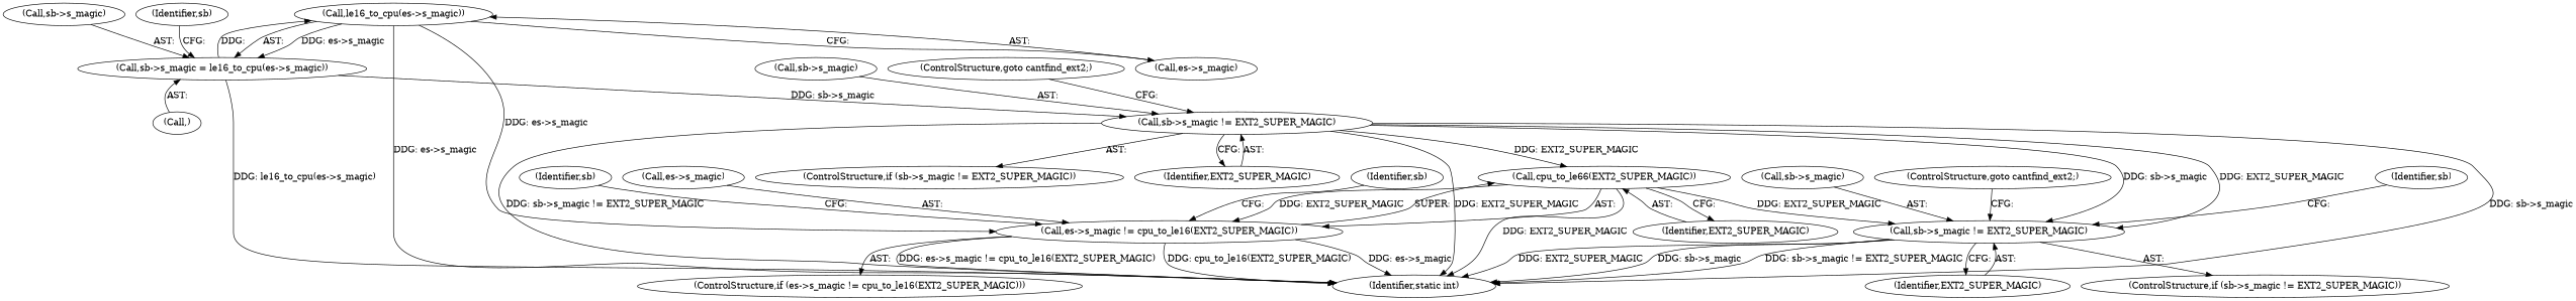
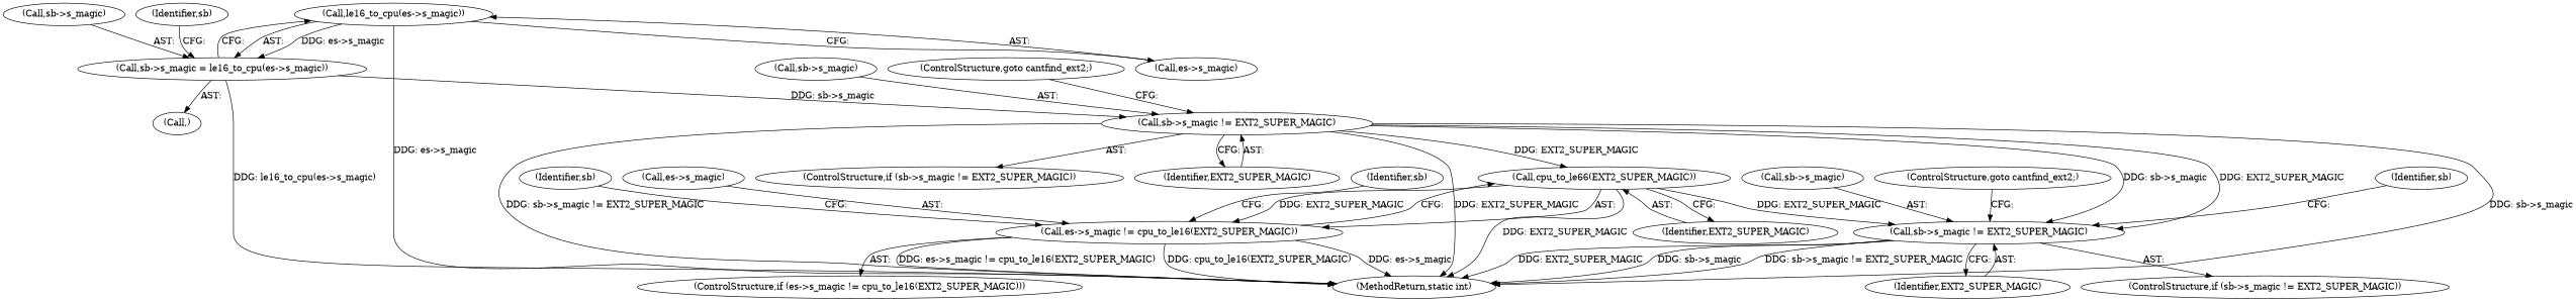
  digraph {
    n1 [label="(Call,le16_to_cpu(es->s_magic))"]
    n2 [label="(Call,sb->s_magic = le16_to_cpu(es->s_magic))"]
    n3 [label="(Call,es->s_magic != cpu_to_le16(EXT2_SUPER_MAGIC))"]
    n4 [label="(Call,es->s_magic)"]
-   n5 [label="(Identifier,static int)"]
+   n5 [label="(MethodReturn,static int)"]
    n6 [label="(Call,sb->s_magic != EXT2_SUPER_MAGIC)"]
    n7 [label="(Call,)"]
    n8 [label="(Call,cpu_to_le66(EXT2_SUPER_MAGIC))"]
    n9 [label="(ControlStructure,if (es->s_magic != cpu_to_le16(EXT2_SUPER_MAGIC)))"]
    n10 [label="(Call,sb->s_magic != EXT2_SUPER_MAGIC)"]
    n11 [label="(ControlStructure,if (sb->s_magic != EXT2_SUPER_MAGIC))"]
    n12 [label="(Identifier,EXT2_SUPER_MAGIC)"]
    n13 [label="(Identifier,EXT2_SUPER_MAGIC)"]
    n14 [label="(Identifier,EXT2_SUPER_MAGIC)"]
    n15 [label="(ControlStructure,if (sb->s_magic != EXT2_SUPER_MAGIC))"]
    n16 [label="(Call,sb->s_magic)"]
    n17 [label="(Call,sb->s_magic)"]
    n18 [label="(Call,es->s_magic)"]
    n19 [label="(Identifier,sb)"]
    n20 [label="(Identifier,sb)"]
    n21 [label="(Identifier,sb)"]
    n22 [label="(Identifier,sb)"]
    n23 [label="(Call,sb->s_magic)"]
    n24 [label="(ControlStructure,goto cantfind_ext2;)"]
    n25 [label="(ControlStructure,goto cantfind_ext2;)"]
    n1 -> n2 [label="AST: "]
    n1 -> n2 [label="DDG: es->s_magic"]
-   n1 -> n3 [label="DDG: es->s_magic"]
    n1 -> n4 [label="CFG: "]
    n1 -> n5 [label="DDG: es->s_magic"]
-   n2 -> n1 [label="DDG: "]
+   n2 -> n1 [label="CFG: "]
    n2 -> n5 [label="DDG: le16_to_cpu(es->s_magic)"]
    n2 -> n6 [label="DDG: sb->s_magic"]
-   n7 -> n2 [label="AST: "]
+   n2 -> n7 [label="AST: "]
    n3 -> n5 [label="DDG: es->s_magic"]
    n3 -> n5 [label="DDG: es->s_magic != cpu_to_le16(EXT2_SUPER_MAGIC)"]
    n3 -> n5 [label="DDG: cpu_to_le16(EXT2_SUPER_MAGIC)"]
-   n3 -> n8 [label="SUPER: "]
+   n3 -> n8 [label="CFG: "]
    n3 -> n9 [label="AST: "]
    n4 -> n1 [label="AST: "]
    n6 -> n5 [label="DDG: sb->s_magic"]
    n6 -> n5 [label="DDG: sb->s_magic != EXT2_SUPER_MAGIC"]
    n6 -> n5 [label="DDG: EXT2_SUPER_MAGIC"]
    n6 -> n8 [label="DDG: EXT2_SUPER_MAGIC"]
    n6 -> n10 [label="DDG: sb->s_magic"]
    n6 -> n10 [label="DDG: EXT2_SUPER_MAGIC"]
    n6 -> n11 [label="AST: "]
    n6 -> n12 [label="CFG: "]
    n8 -> n3 [label="AST: "]
    n8 -> n3 [label="DDG: EXT2_SUPER_MAGIC"]
    n8 -> n5 [label="DDG: EXT2_SUPER_MAGIC"]
    n8 -> n10 [label="DDG: EXT2_SUPER_MAGIC"]
    n8 -> n13 [label="CFG: "]
    n10 -> n5 [label="DDG: EXT2_SUPER_MAGIC"]
    n10 -> n5 [label="DDG: sb->s_magic"]
    n10 -> n5 [label="DDG: sb->s_magic != EXT2_SUPER_MAGIC"]
    n10 -> n14 [label="CFG: "]
    n10 -> n15 [label="AST: "]
    n12 -> n6 [label="AST: "]
    n13 -> n8 [label="AST: "]
    n14 -> n10 [label="AST: "]
    n16 -> n2 [label="AST: "]
    n17 -> n6 [label="AST: "]
    n18 -> n3 [label="AST: "]
    n19 -> n10 [label="CFG: "]
    n20 -> n2 [label="CFG: "]
    n21 -> n3 [label="CFG: "]
    n22 -> n3 [label="CFG: "]
    n23 -> n10 [label="AST: "]
    n24 -> n6 [label="CFG: "]
    n25 -> n10 [label="CFG: "]
  }
